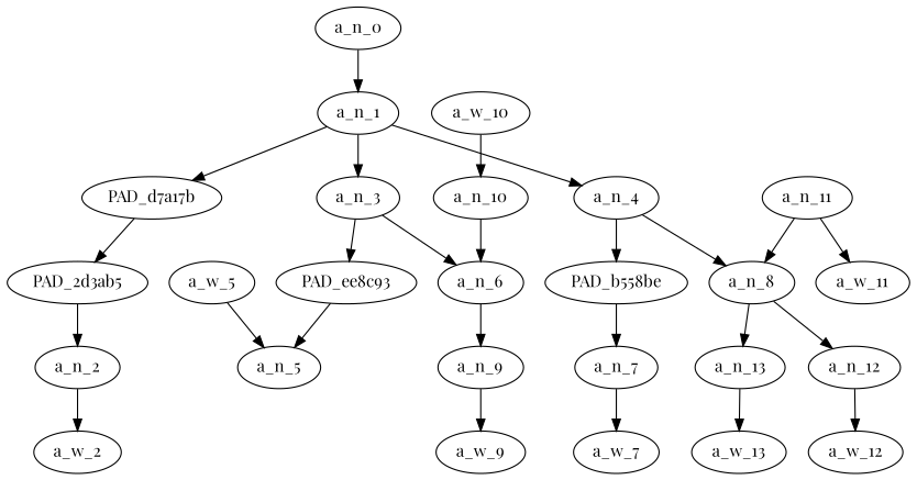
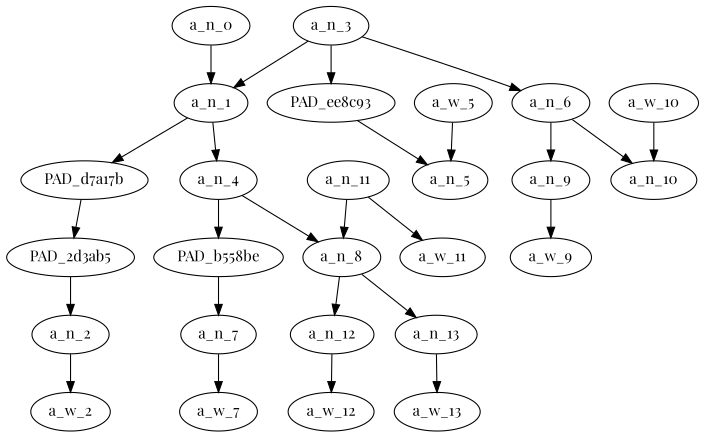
  strict digraph {
    fontname="Playfair Display"
    node [div_dir=1 fontname="Playfair Display" index=0 level=1 text_span="[0]" value=0.07797577]
    edge [fontname="Playfair Display"]
    a_n_0 [level=5 text_span="[0, 1, 2, 3, 4, 5, 6, 7]" value=1.00000001]
    a_n_1 [level=4 text_span="[0, 1, 2, 3, 4, 5, 6, 7]" value=0.99782883]
    PAD_d7a17b [level=3]
    a_n_3 [index=1 level=3 text_span="[1, 2, 3]" value=0.28991520]
    a_n_4 [index=2 level=3 text_span="[4, 5, 6, 7]" value=0.62776669]
    PAD_2d3ab5 [level=2]
    PAD_ee8c93 [div_dir=-1 index=1 level=2 text_span="[1]" value=0.06984500]
    a_n_6 [index=2 level=2 text_span="[2, 3]" value=0.21946732]
    PAD_b558be [div_dir=-1 index=3 level=2 text_span="[4]" value=0.05854045]
    a_n_8 [index=4 level=2 text_span="[5, 6, 7]" value=0.56694450]
    a_n_2
    a_n_5 [div_dir=-1 index=1 text_span="[1]" value=0.06984500]
    a_n_9 [index=2 text_span="[2]" value=0.12867030]
    a_n_10 [div_dir=-1 index=3 text_span="[3]" value=0.08996904]
    a_n_7 [div_dir=-1 index=4 text_span="[4]" value=0.05854045]
    a_n_12 [index=6 text_span="[6]" value=0.29574688]
    a_n_13 [index=7 text_span="[7]" value=0.13609959]
    a_w_2 [div_dir=0 level=0 value=started]
    a_w_9 [div_dir=0 index=2 level=0 text_span="[2]" value=trash]
    a_w_5 [div_dir=0 index=1 level=0 text_span="[1]" value=as]
    a_w_10 [div_dir=0 index=3 level=0 text_span="[3]" value=ending]
    a_w_7 [div_dir=0 index=4 level=0 text_span="[4]" value=as1]
    a_n_11 [index=5 text_span="[5]" value=0.13252063]
    a_w_11 [div_dir=0 index=5 level=0 text_span="[5]" value=worthless]
    a_w_12 [div_dir=0 index=6 level=0 text_span="[6]" value=nigger]
    a_w_13 [div_dir=0 index=7 level=0 text_span="[7]" value=trash1]
    a_n_0 -> a_n_1
    a_n_1 -> PAD_d7a17b
-   a_n_1 -> a_n_3
+   a_n_3 -> a_n_1
    a_n_1 -> a_n_4
    PAD_d7a17b -> PAD_2d3ab5
    a_n_3 -> PAD_ee8c93
    a_n_3 -> a_n_6
    a_n_4 -> PAD_b558be
    a_n_4 -> a_n_8
    PAD_2d3ab5 -> a_n_2
    PAD_ee8c93 -> a_n_5
    a_n_6 -> a_n_9
-   a_n_10 -> a_n_6
+   a_n_6 -> a_n_10
    PAD_b558be -> a_n_7
    a_n_8 -> a_n_12
    a_n_8 -> a_n_13
    a_n_2 -> a_w_2
    a_n_9 -> a_w_9
    a_n_7 -> a_w_7
    a_n_12 -> a_w_12
    a_n_13 -> a_w_13
    a_w_5 -> a_n_5
    a_w_10 -> a_n_10
    a_n_11 -> a_n_8
    a_n_11 -> a_w_11
  }
